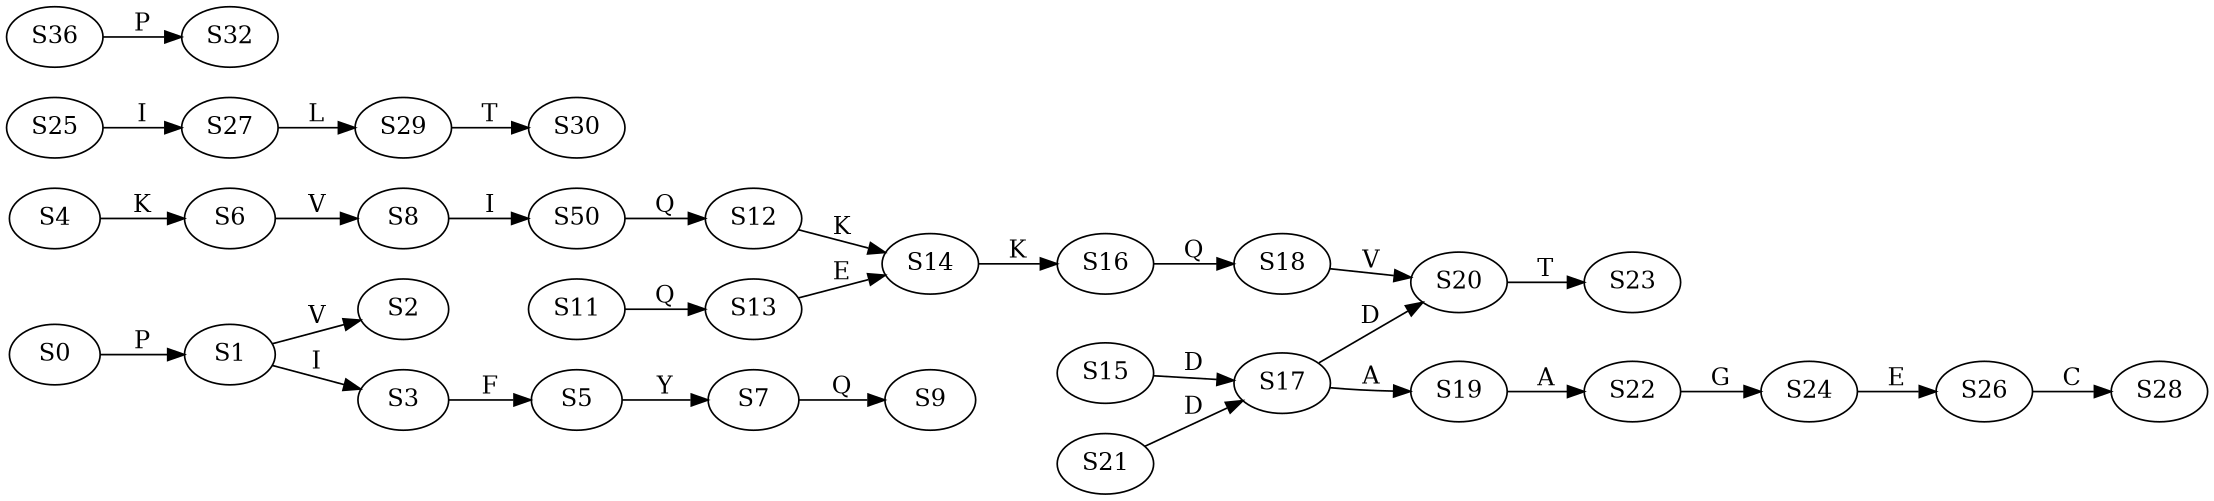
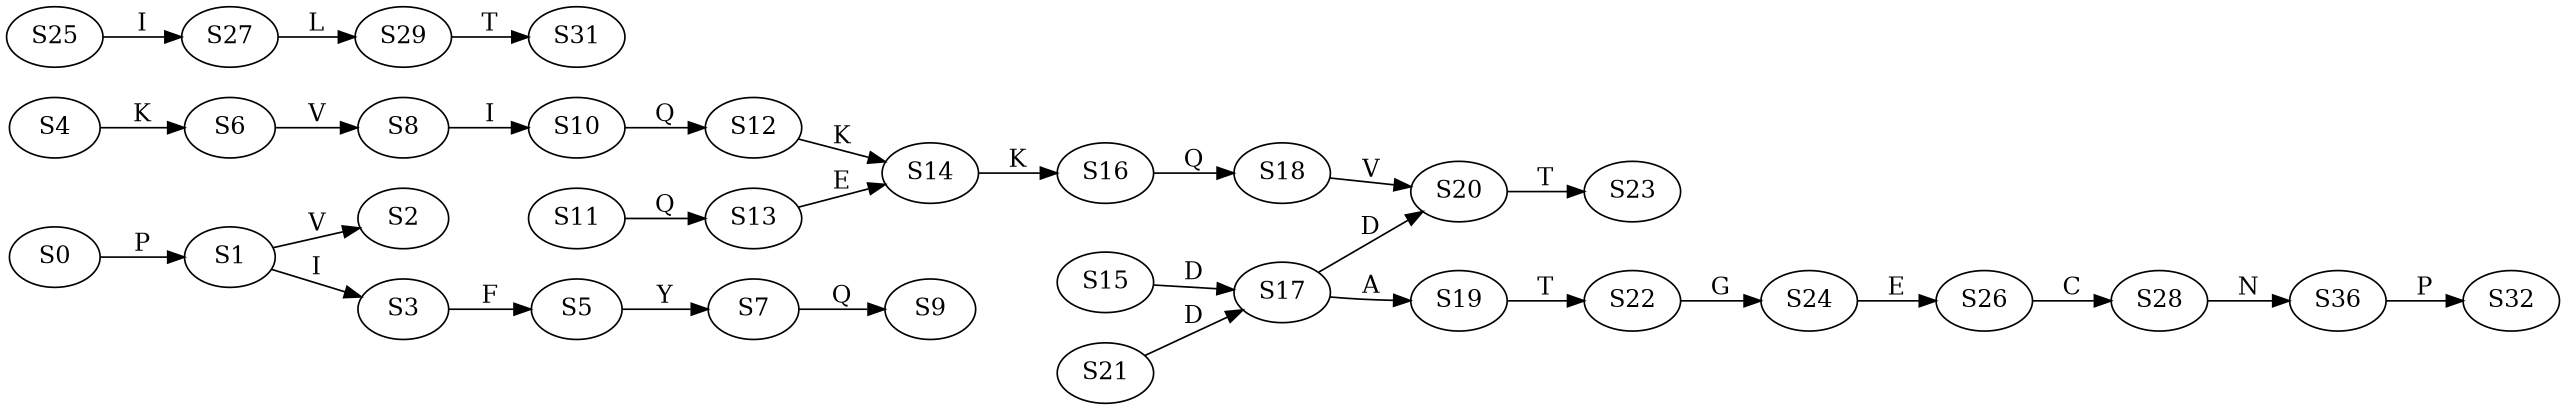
  strict digraph {
    rankdir=LR
    S0
    S1
    S2
    S3
    S5
    S4
    S6
    S7
    S8
    S9
-   S10 [label=S50]
+   S10
    S12
    S11
    S13
    S14
    S16
    S15
    S17
    S18
    S19
    S20
    S22
    S23
    S21
    S24
    S26
    S25
    S27
    S28
    S29
    n31 [label=S36]
-   S31 [label=S30]
+   S31
    S32
    S0 -> S1 [label=P]
    S1 -> S2 [label=V]
    S1 -> S3 [label=I]
    S3 -> S5 [label=F]
    S5 -> S7 [label=Y]
    S4 -> S6 [label=K]
    S6 -> S8 [label=V]
    S7 -> S9 [label=Q]
    S8 -> S10 [label=I]
    S10 -> S12 [label=Q]
    S12 -> S14 [label=K]
    S11 -> S13 [label=Q]
    S13 -> S14 [label=E]
    S14 -> S16 [label=K]
    S16 -> S18 [label=Q]
    S15 -> S17 [label=D]
    S17 -> S19 [label=A]
    S17 -> S20 [label=D]
    S18 -> S20 [label=V]
-   S19 -> S22 [label=A]
+   S19 -> S22 [label=T]
    S20 -> S23 [label=T]
    S22 -> S24 [label=G]
    S21 -> S17 [label=D]
    S24 -> S26 [label=E]
    S26 -> S28 [label=C]
    S25 -> S27 [label=I]
    S27 -> S29 [label=L]
+   S28 -> n31 [label=N]
    S29 -> S31 [label=T]
    n31 -> S32 [label=P]
  }
